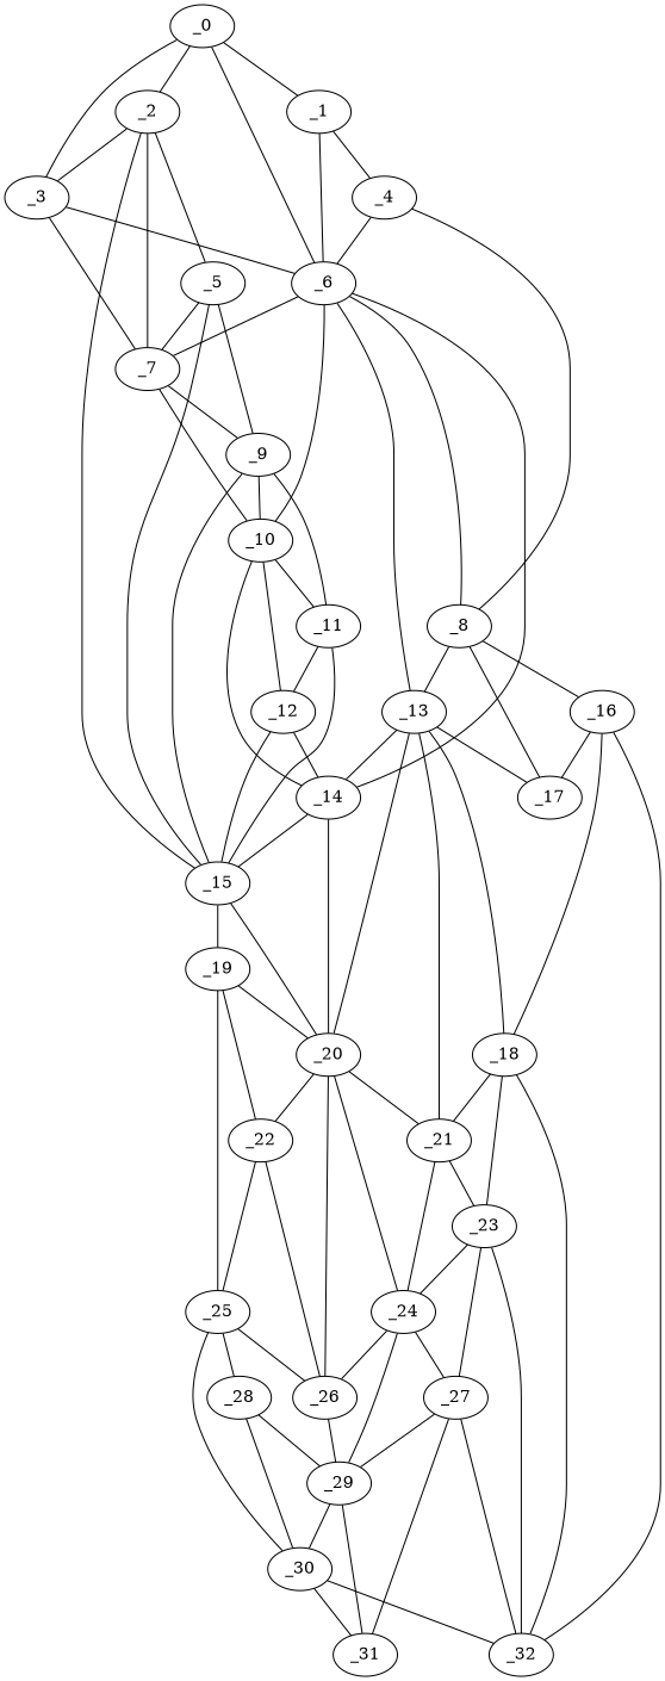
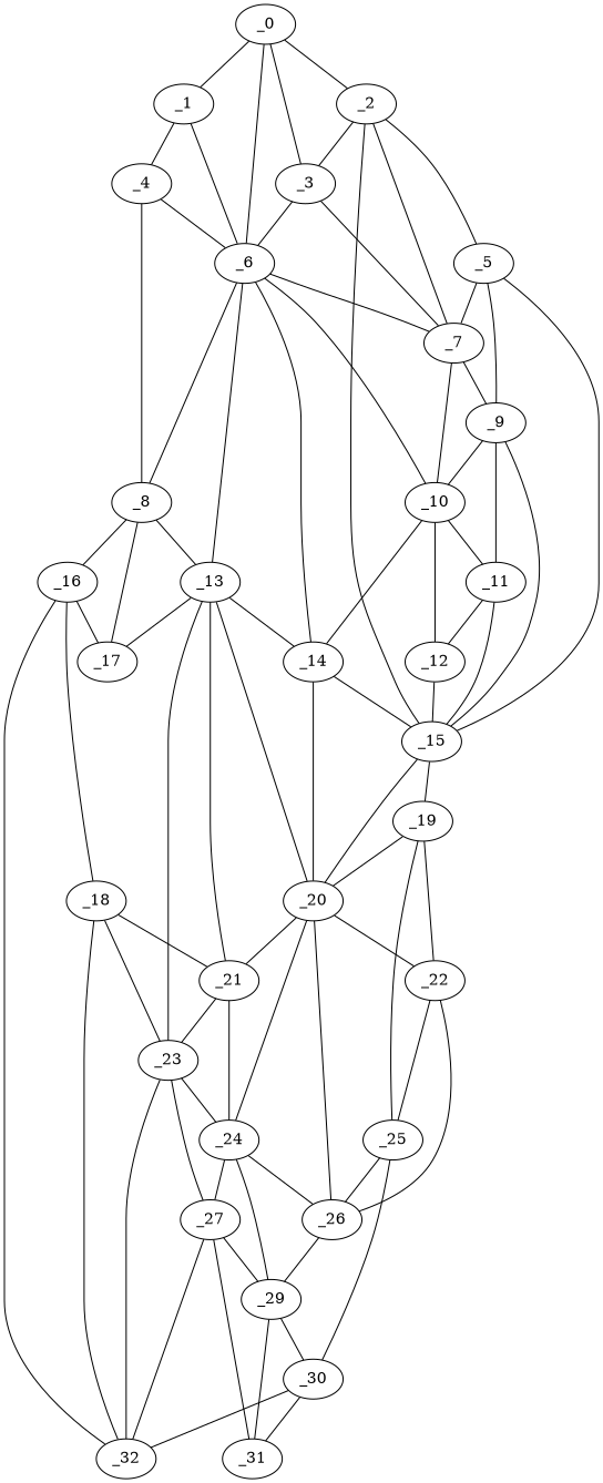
  graph {
    node [x=29 y=42]
    edge [valence=2]
    _0 [x=9 y=53]
    _1 [x=11 y=40]
    _2 [x=15 y=79]
    _3 [x=17 y=62]
    _6
    _4 [x=21 y=21]
    _5 [x=24 y=81]
    _7 [y=73]
    _15 [x=48 y=87]
    _8 [x=32 y=17]
    _10 [x=37 y=74]
    _13 [x=46 y=39]
    _14 [x=48 y=71]
    _9 [x=33 y=83]
    _20 [x=73 y=70]
    _19 [x=72 y=91]
    _16 [x=61 y=16]
    _17 [x=62 y=26]
    _11 [x=41 y=85]
    _12 [x=44 y=75]
    _18 [x=71 y=27]
    _21 [x=87]
    _22 [x=88 y=89]
    _24 [x=97 y=48]
    _26 [x=106 y=79]
    _25 [x=98 y=88]
    _32 [x=125 y=39]
    _23 [x=93]
    _27 [x=112 y=45]
    _29 [x=120 y=70]
-   _28 [x=113 y=82]
    _30 [x=122 y=82]
    _31 [x=123 y=51]
    _0 -- _1 [valence=1]
    _0 -- _2 [valence=1]
    _0 -- _3 [valence=1]
    _0 -- _6
    _1 -- _6
    _1 -- _4 [valence=1]
    _2 -- _3
    _2 -- _5 [valence=1]
    _2 -- _7
    _2 -- _15 [valence=1]
    _3 -- _6
    _3 -- _7 [valence=1]
    _6 -- _7
    _6 -- _8 [valence=1]
    _6 -- _10 [valence=1]
    _6 -- _13
    _6 -- _14 [valence=1]
    _4 -- _6
    _4 -- _8 [valence=1]
    _5 -- _7
    _5 -- _15 [valence=1]
    _5 -- _9
    _7 -- _10
    _7 -- _9 [valence=1]
    _15 -- _20
    _15 -- _19 [valence=1]
    _8 -- _13 [valence=1]
    _8 -- _16 [valence=1]
    _8 -- _17
    _10 -- _14
    _10 -- _11 [valence=1]
    _10 -- _12
    _13 -- _14
    _13 -- _20
    _13 -- _17
-   _13 -- _18
+   _13 -- _23
    _13 -- _21
    _14 -- _15
    _14 -- _20
    _9 -- _15
    _9 -- _10
    _9 -- _11
    _20 -- _21 [valence=1]
    _20 -- _22
    _20 -- _24
    _20 -- _26
    _19 -- _20 [valence=1]
    _19 -- _22
    _19 -- _25 [valence=1]
    _16 -- _17 [valence=1]
    _16 -- _18 [valence=1]
    _16 -- _32 [valence=1]
    _11 -- _15 [valence=1]
    _11 -- _12
    _12 -- _15 [valence=1]
-   _12 -- _14 [valence=1]
    _18 -- _21
    _18 -- _32
    _18 -- _23
    _21 -- _24
    _21 -- _23
    _22 -- _26
    _22 -- _25
    _24 -- _26
    _24 -- _27
    _24 -- _29 [valence=1]
    _26 -- _29
    _25 -- _26
-   _25 -- _28
    _25 -- _30 [valence=1]
    _23 -- _24 [valence=1]
    _23 -- _32
    _23 -- _27
    _27 -- _32
    _27 -- _29 [valence=1]
    _27 -- _31
    _29 -- _30
    _29 -- _31
-   _28 -- _29
-   _28 -- _30
    _30 -- _32 [valence=1]
    _30 -- _31 [valence=1]
  }
